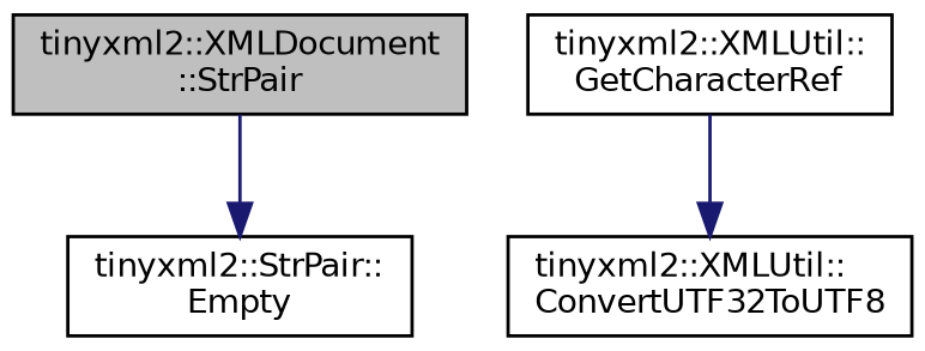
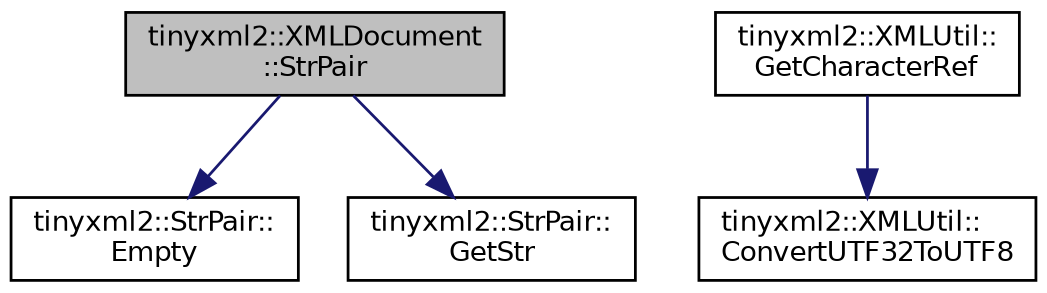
  digraph {
    rankdir=TB
    node [color=black fillcolor=white fontname=Helvetica fontsize=10 shape=record style=filled]
    edge [color=midnightblue fontname=Helvetica fontsize=10 labelfontname=Helvetica labelfontsize=10 style=solid]
    n1 [fillcolor=grey75 fontcolor=black height=0.2 label="tinyxml2::XMLDocument\l::StrPair" width=0.4]
    n2 [height=0.2 label="tinyxml2::StrPair::\lEmpty" width=0.4]
+   n3 [height=0.2 label="tinyxml2::StrPair::\lGetStr" width=0.4]
    n4 [height=0.2 label="tinyxml2::XMLUtil::\lGetCharacterRef" width=0.4]
    n5 [height=0.2 label="tinyxml2::XMLUtil::\lConvertUTF32ToUTF8" width=0.4]
    n1 -> n2
+   n1 -> n3
    n4 -> n5
  }
